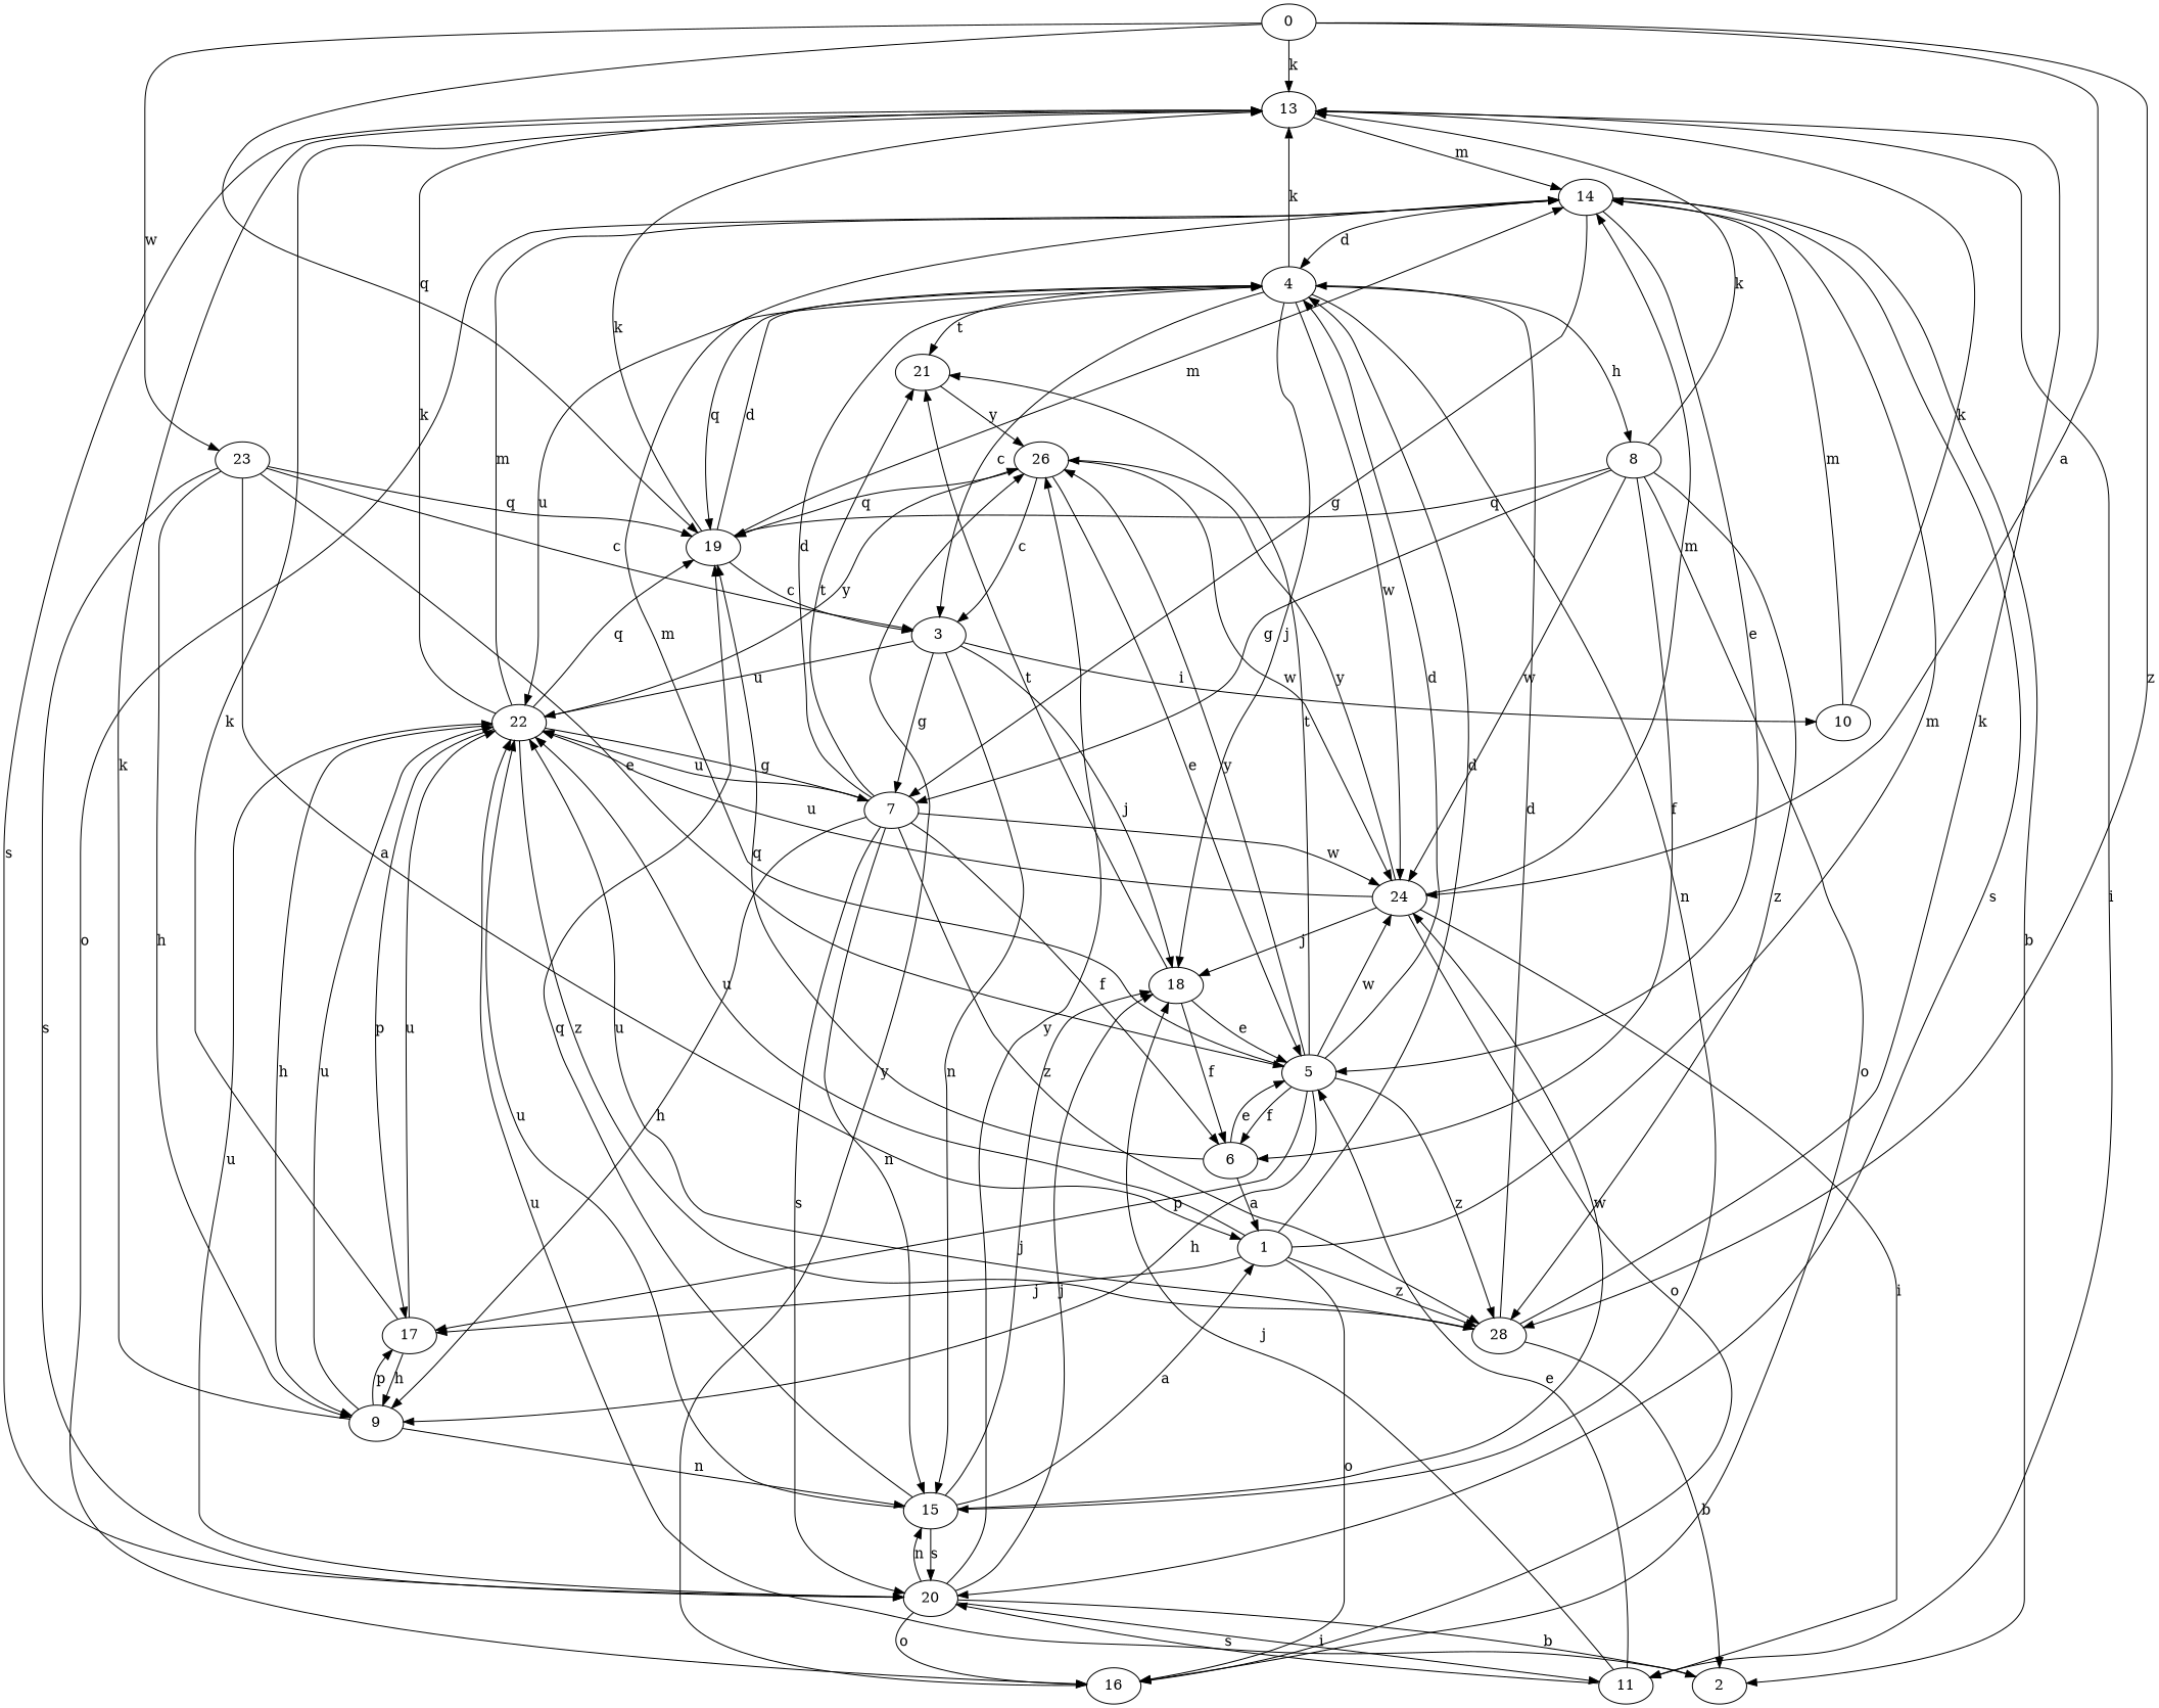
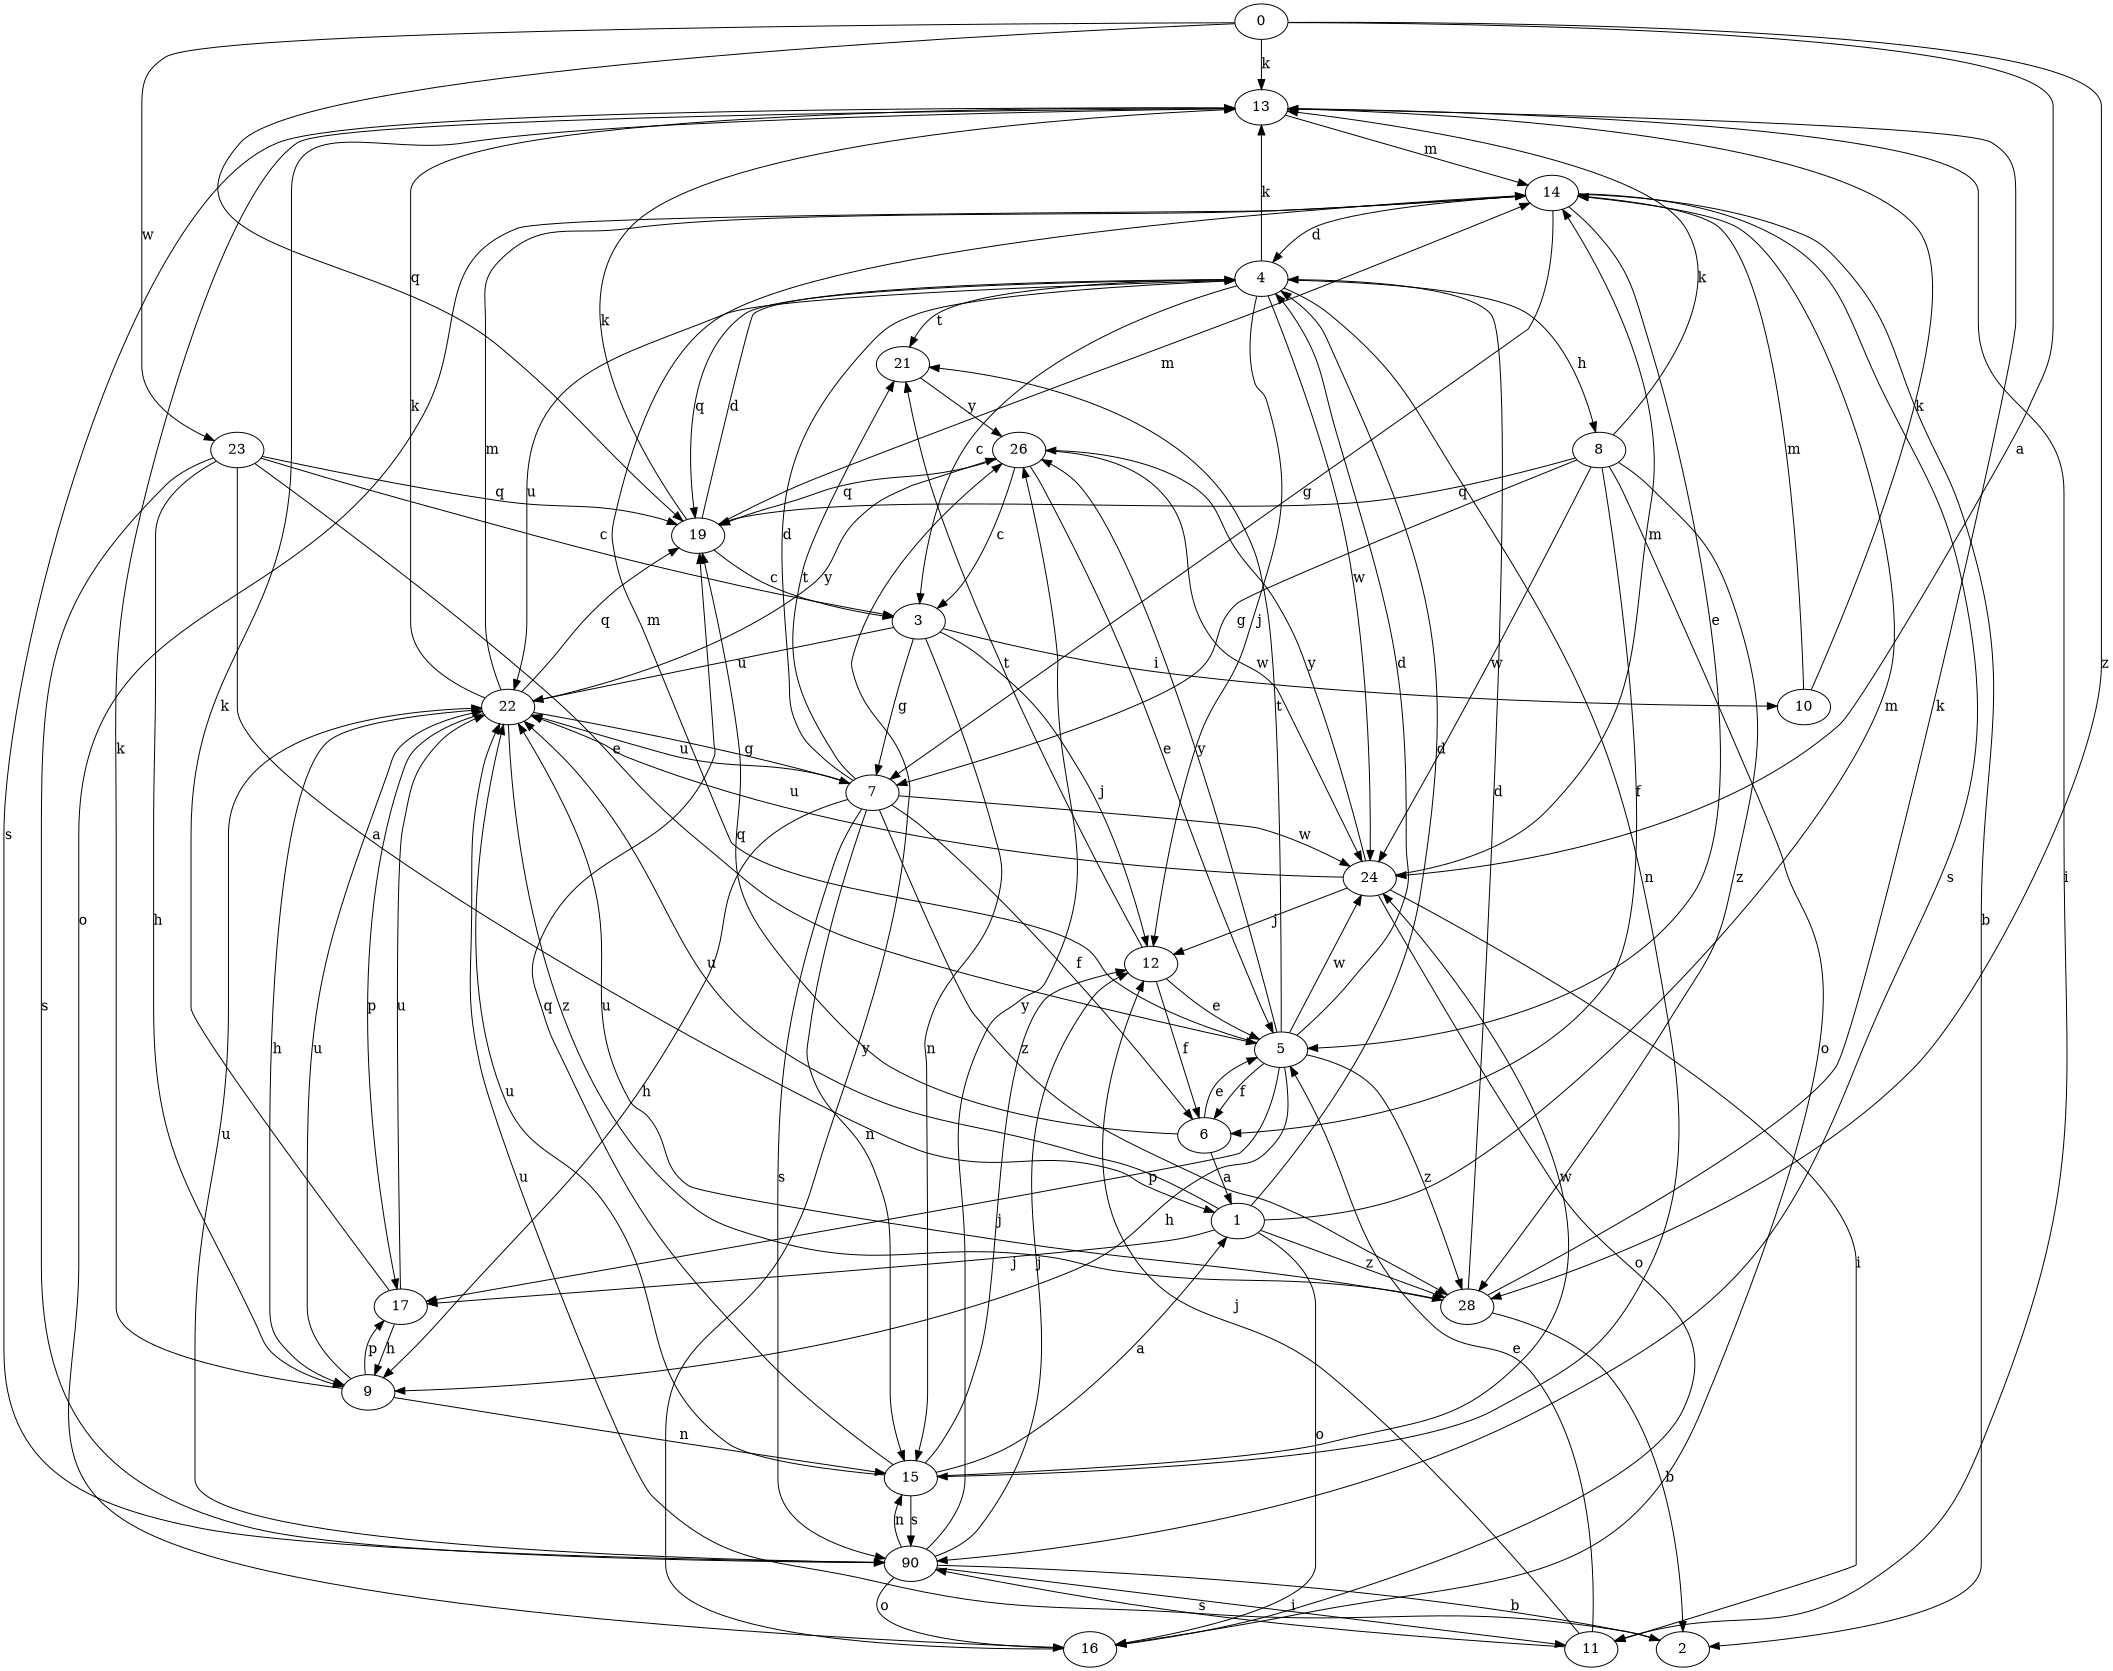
  strict digraph {
    0
    13
    19
    23
    28
    24
    1
    4
    14
    16
    17
    22
-   20
+   20 [label=90]
    11
    3
    5
    9
    2
-   12 [label=18]
+   12
    15
    8
    21
    7
    26
    10
    6
    0 -> 13 [label=k]
    0 -> 19 [label=q]
    0 -> 23 [label=w]
    0 -> 28 [label=z]
    0 -> 24 [label=a]
    13 -> 14 [label=m]
    13 -> 20 [label=s]
    13 -> 11 [label=i]
    19 -> 13 [label=k]
    19 -> 4 [label=d]
    19 -> 14 [label=m]
    19 -> 3 [label=c]
    23 -> 19 [label=q]
    23 -> 1 [label=a]
    23 -> 20 [label=s]
    23 -> 3 [label=c]
    23 -> 5 [label=e]
    23 -> 9 [label=h]
    28 -> 13 [label=k]
    28 -> 4 [label=d]
    28 -> 22 [label=u]
    28 -> 2 [label=b]
    24 -> 14 [label=m]
    24 -> 16 [label=o]
    24 -> 22 [label=u]
    24 -> 11 [label=i]
    24 -> 12 [label=j]
    24 -> 26 [label=y]
    1 -> 28 [label=z]
    1 -> 4 [label=d]
    1 -> 14 [label=m]
    1 -> 16 [label=o]
    1 -> 17 [label=j]
    1 -> 22 [label=u]
    4 -> 13 [label=k]
    4 -> 19 [label=q]
    4 -> 24 [label=w]
    4 -> 22 [label=u]
    4 -> 3 [label=c]
    4 -> 12 [label=j]
    4 -> 15 [label=n]
    4 -> 8 [label=h]
    4 -> 21 [label=t]
    14 -> 4 [label=d]
    14 -> 16 [label=o]
    14 -> 20 [label=s]
    14 -> 5 [label=e]
    14 -> 2 [label=b]
    14 -> 7 [label=g]
    16 -> 26 [label=y]
    17 -> 13 [label=k]
    17 -> 22 [label=u]
    17 -> 9 [label=h]
    22 -> 13 [label=k]
    22 -> 19 [label=q]
    22 -> 28 [label=z]
    22 -> 14 [label=m]
    22 -> 17 [label=p]
    22 -> 9 [label=h]
    22 -> 7 [label=g]
    22 -> 26 [label=y]
    20 -> 16 [label=o]
    20 -> 22 [label=u]
    20 -> 11 [label=i]
    20 -> 2 [label=b]
    20 -> 12 [label=j]
    20 -> 15 [label=n]
    20 -> 26 [label=y]
    11 -> 20 [label=s]
    11 -> 5 [label=e]
    11 -> 12 [label=j]
    3 -> 22 [label=u]
    3 -> 12 [label=j]
    3 -> 15 [label=n]
    3 -> 7 [label=g]
    3 -> 10 [label=i]
    5 -> 28 [label=z]
    5 -> 24 [label=w]
    5 -> 4 [label=d]
    5 -> 14 [label=m]
    5 -> 17 [label=p]
    5 -> 9 [label=h]
    5 -> 21 [label=t]
    5 -> 26 [label=y]
    5 -> 6 [label=f]
    9 -> 13 [label=k]
    9 -> 17 [label=p]
    9 -> 22 [label=u]
    9 -> 15 [label=n]
    2 -> 22 [label=u]
    12 -> 5 [label=e]
    12 -> 21 [label=t]
    12 -> 6 [label=f]
    15 -> 19 [label=q]
    15 -> 24 [label=w]
    15 -> 1 [label=a]
    15 -> 22 [label=u]
    15 -> 20 [label=s]
    15 -> 12 [label=j]
    8 -> 13 [label=k]
    8 -> 19 [label=q]
    8 -> 28 [label=z]
    8 -> 24 [label=w]
    8 -> 16 [label=o]
    8 -> 7 [label=g]
    8 -> 6 [label=f]
    21 -> 26 [label=y]
    7 -> 28 [label=z]
    7 -> 24 [label=w]
    7 -> 4 [label=d]
    7 -> 22 [label=u]
    7 -> 20 [label=s]
    7 -> 9 [label=h]
    7 -> 15 [label=n]
    7 -> 21 [label=t]
    7 -> 6 [label=f]
    26 -> 19 [label=q]
    26 -> 24 [label=w]
    26 -> 3 [label=c]
    26 -> 5 [label=e]
    10 -> 13 [label=k]
    10 -> 14 [label=m]
    6 -> 19 [label=q]
    6 -> 1 [label=a]
    6 -> 5 [label=e]
  }
